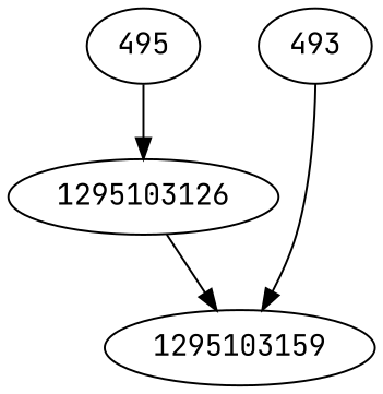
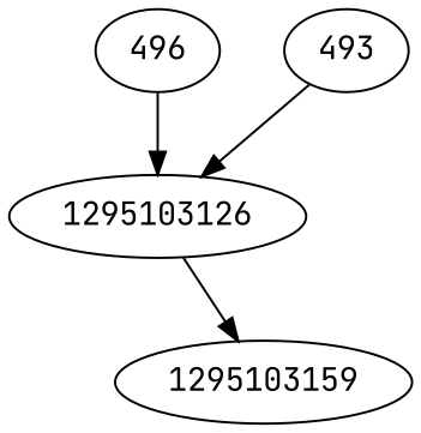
  strict digraph {
    fontname="JetBrains Mono"
    node [fontname="JetBrains Mono"]
    edge [fontname="JetBrains Mono"]
    493
    1295103126
    1295103159
-   496 [label=495]
-   493 -> 1295103159
+   496
+   493 -> 1295103126
    1295103126 -> 1295103159
    496 -> 1295103126
  }
